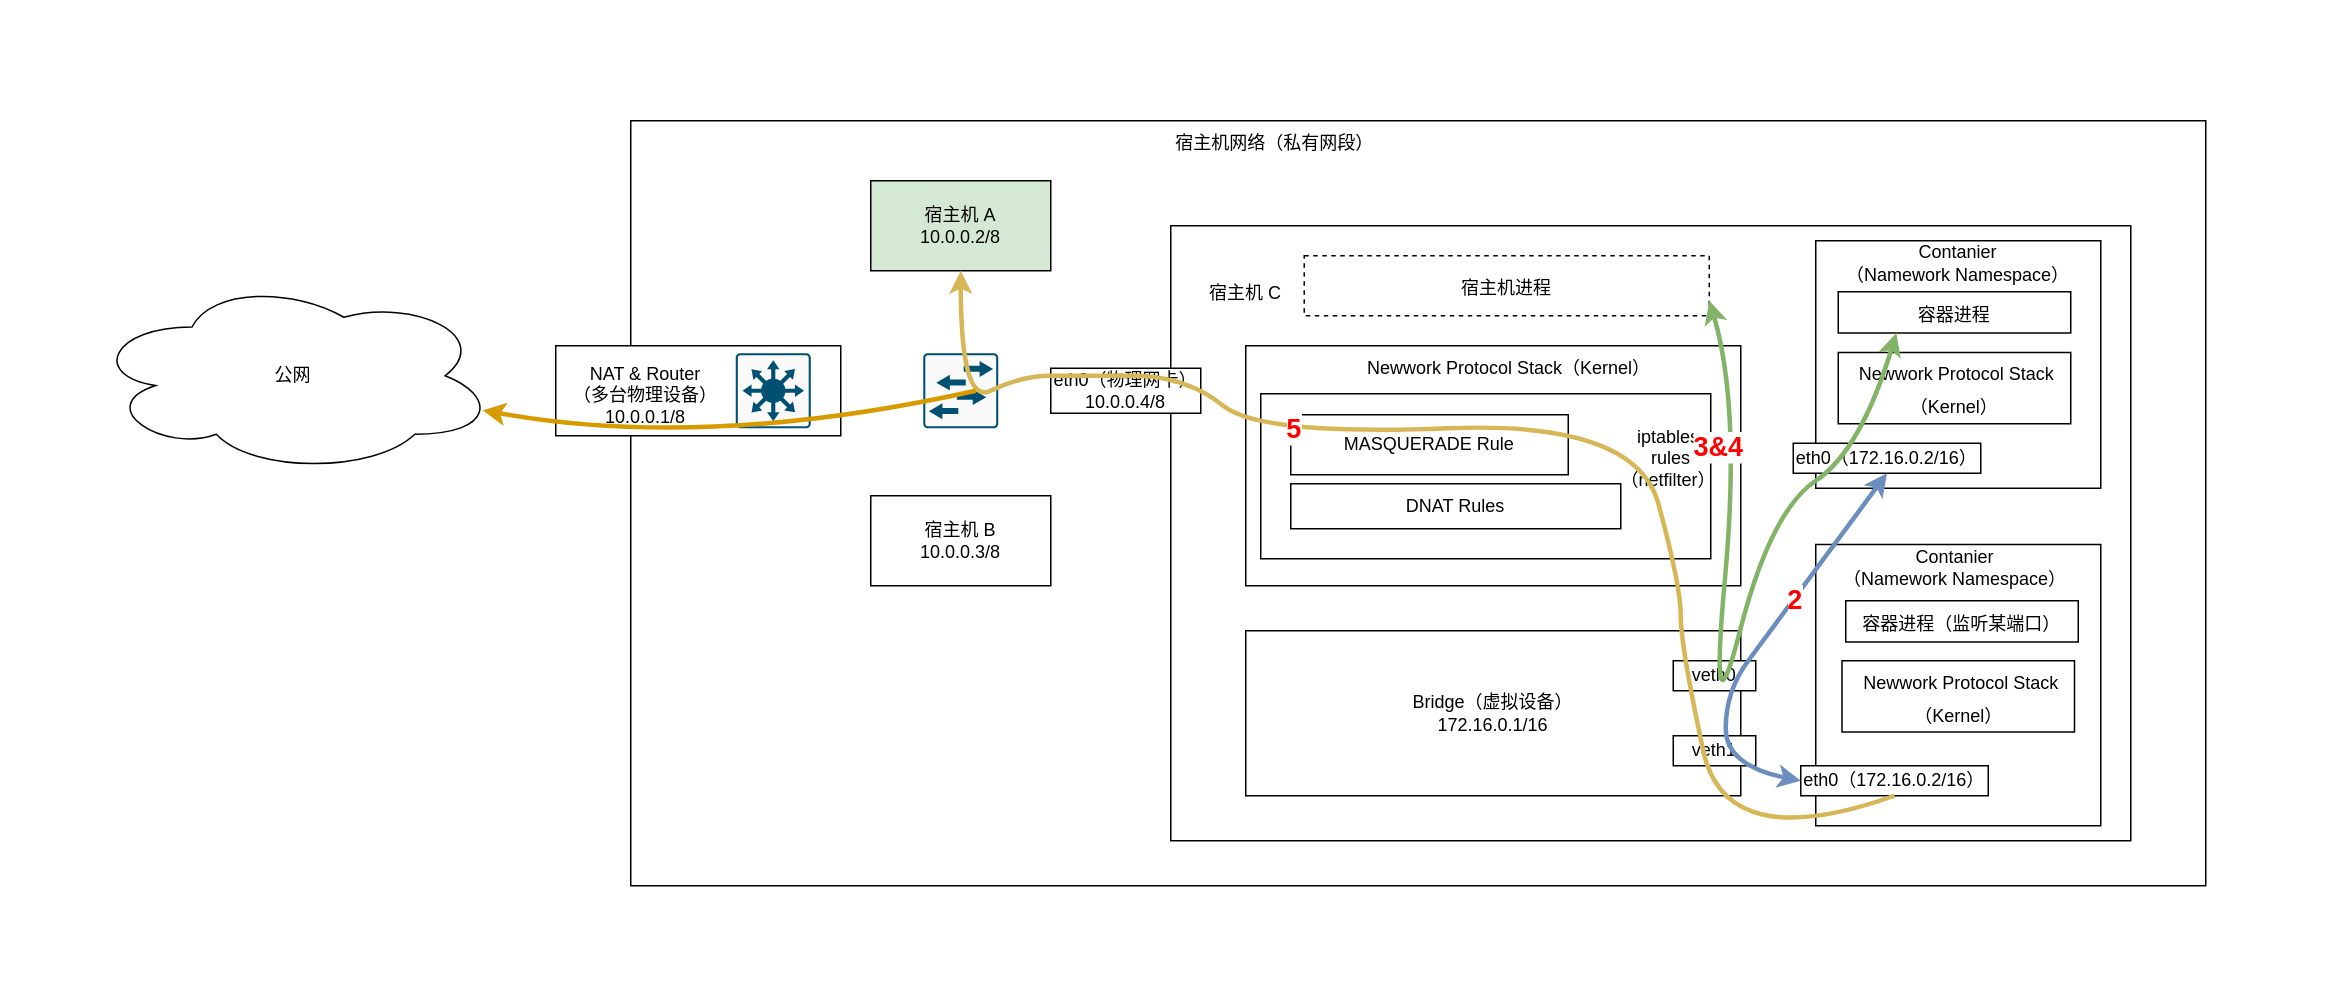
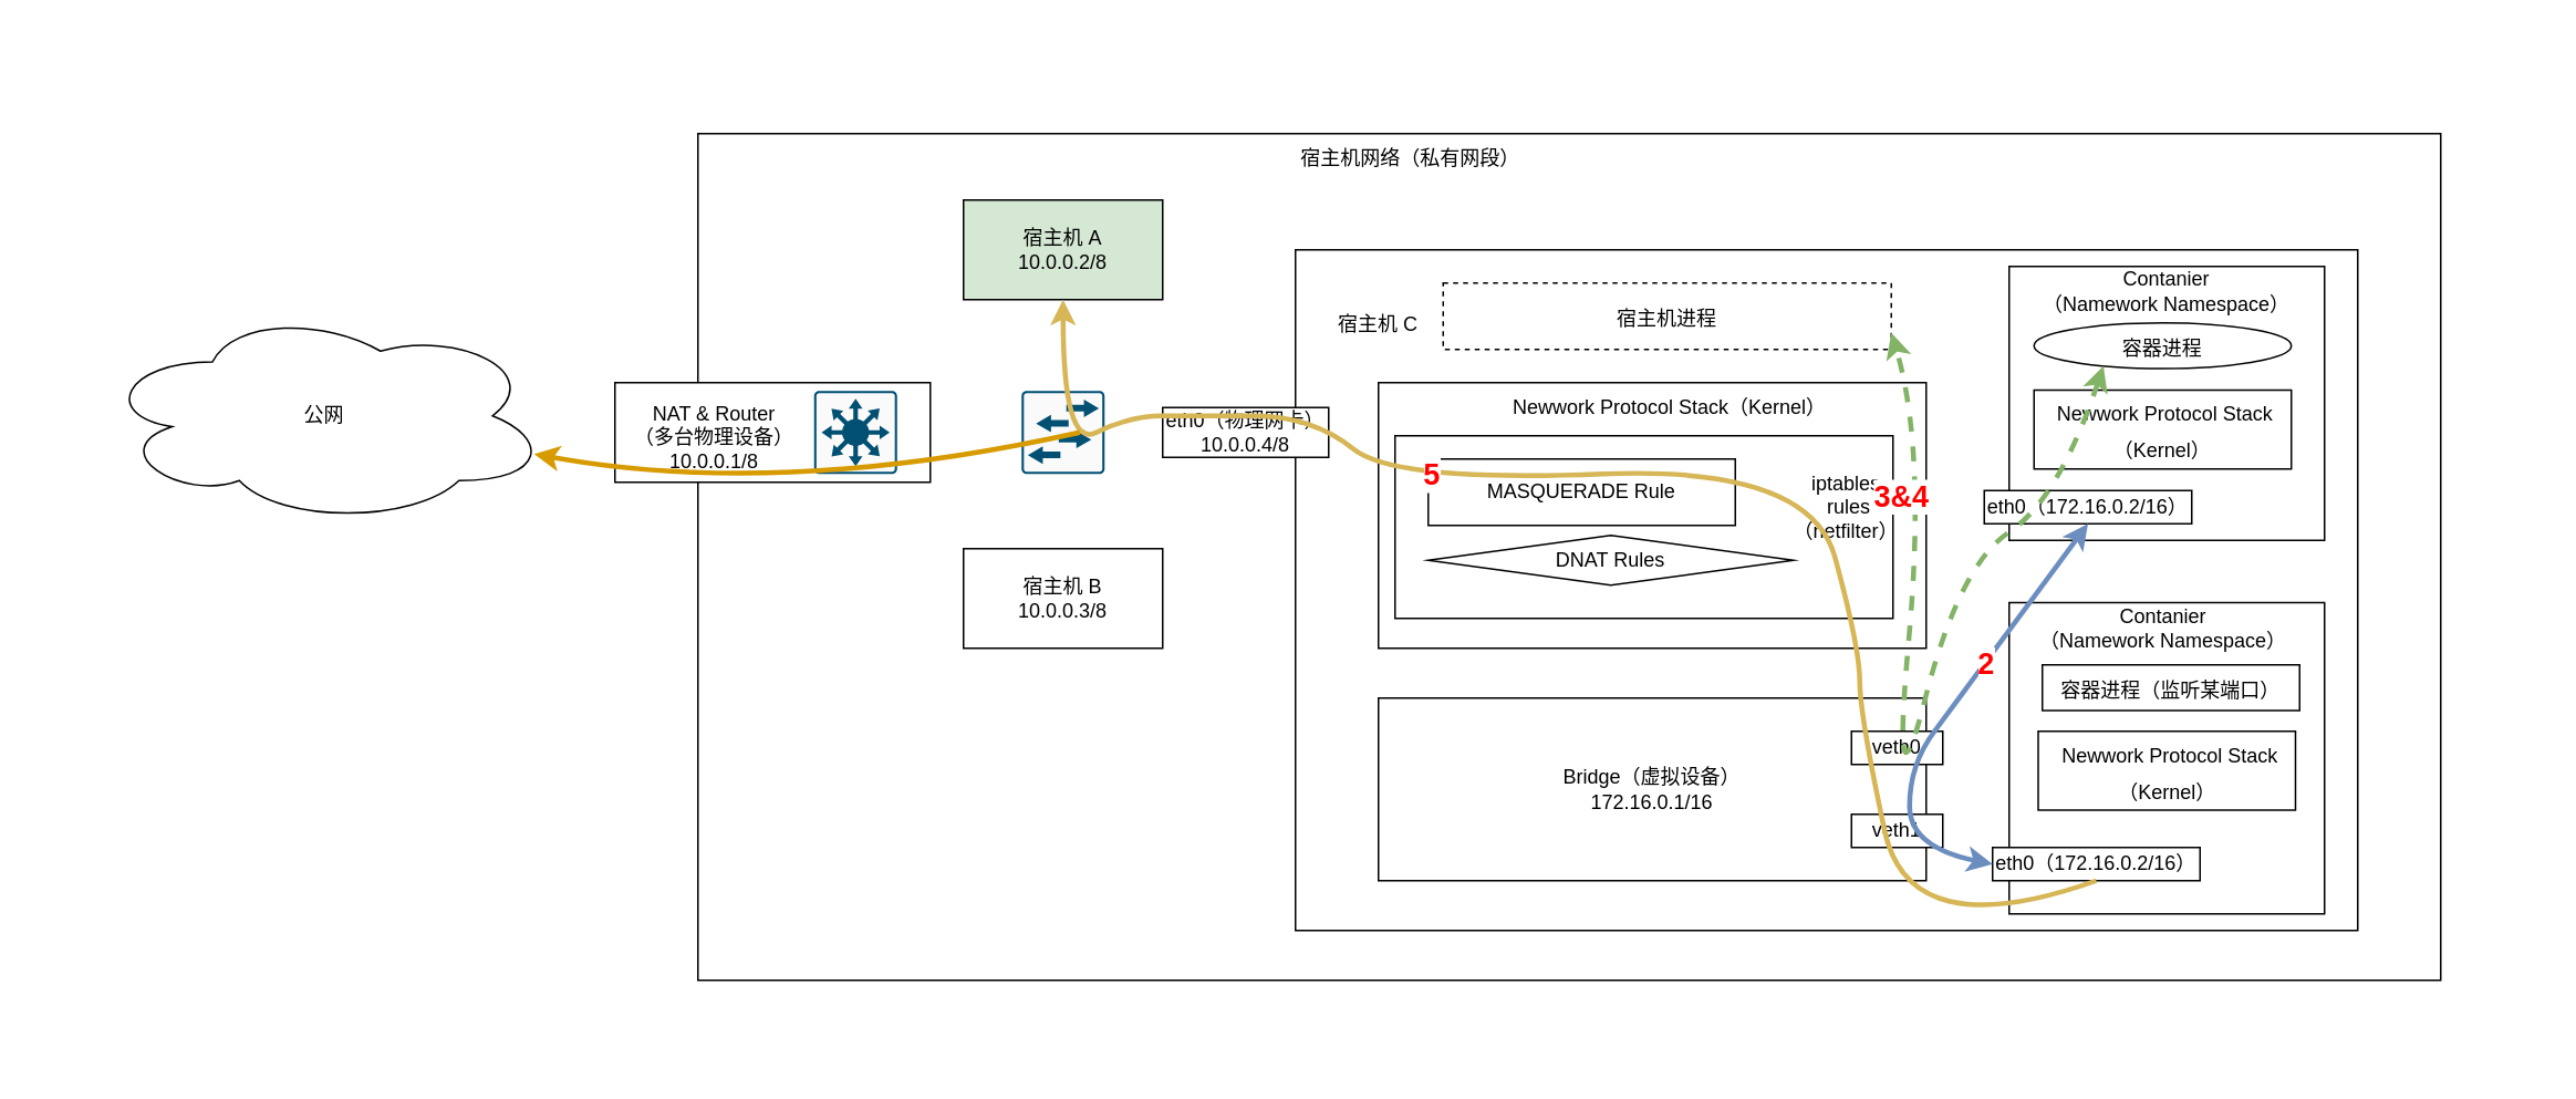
  <mxCell id="0" />
  <mxCell id="1" parent="0" />
  <mxCell id="2" value="" style="rounded=0;whiteSpace=wrap;html=1;strokeColor=none;" parent="1" vertex="1"><mxGeometry x="20" y="20" width="1510" height="620" as="geometry" /></mxCell>
  <mxCell id="3" value="" style="rounded=0;whiteSpace=wrap;html=1;" vertex="1" parent="1"><mxGeometry x="420" y="80" width="1050" height="510" as="geometry" /></mxCell>
  <mxCell id="4" value="宿主机网络（私有网段）" style="text;html=1;strokeColor=none;fillColor=none;align=center;verticalAlign=middle;whiteSpace=wrap;rounded=0;" vertex="1" parent="1"><mxGeometry x="767.5" y="80" width="162.5" height="30" as="geometry" /></mxCell>
  <mxCell id="5" value="公网" style="ellipse;shape=cloud;whiteSpace=wrap;html=1;" vertex="1" parent="1"><mxGeometry x="60" y="185" width="270" height="130" as="geometry" /></mxCell>
  <mxCell id="6" value="" style="rounded=0;whiteSpace=wrap;html=1;" vertex="1" parent="1"><mxGeometry x="370" y="230" width="190" height="60" as="geometry" /></mxCell>
  <mxCell id="7" value="宿主机 A&lt;br&gt;10.0.0.2/8" style="rounded=0;whiteSpace=wrap;html=1;fillColor=#d5e8d4;" vertex="1" parent="1"><mxGeometry x="580" y="120" width="120" height="60" as="geometry" /></mxCell>
  <mxCell id="8" value="宿主机 B&lt;br&gt;10.0.0.3/8" style="rounded=0;whiteSpace=wrap;html=1;" vertex="1" parent="1"><mxGeometry x="580" y="330" width="120" height="60" as="geometry" /></mxCell>
  <mxCell id="9" value="" style="sketch=0;points=[[0.015,0.015,0],[0.985,0.015,0],[0.985,0.985,0],[0.015,0.985,0],[0.25,0,0],[0.5,0,0],[0.75,0,0],[1,0.25,0],[1,0.5,0],[1,0.75,0],[0.75,1,0],[0.5,1,0],[0.25,1,0],[0,0.75,0],[0,0.5,0],[0,0.25,0]];verticalLabelPosition=bottom;html=1;verticalAlign=top;aspect=fixed;align=center;pointerEvents=1;shape=mxgraph.cisco19.rect;prIcon=l3_switch;fillColor=#FAFAFA;strokeColor=#005073;" vertex="1" parent="1"><mxGeometry x="490" y="235" width="50" height="50" as="geometry" /></mxCell>
  <mxCell id="10" value="" style="sketch=0;points=[[0.015,0.015,0],[0.985,0.015,0],[0.985,0.985,0],[0.015,0.985,0],[0.25,0,0],[0.5,0,0],[0.75,0,0],[1,0.25,0],[1,0.5,0],[1,0.75,0],[0.75,1,0],[0.5,1,0],[0.25,1,0],[0,0.75,0],[0,0.5,0],[0,0.25,0]];verticalLabelPosition=bottom;html=1;verticalAlign=top;aspect=fixed;align=center;pointerEvents=1;shape=mxgraph.cisco19.rect;prIcon=l2_switch;fillColor=#FAFAFA;strokeColor=#005073;" vertex="1" parent="1"><mxGeometry x="615" y="235" width="50" height="50" as="geometry" /></mxCell>
  <mxCell id="11" value="NAT &amp;amp; Router&lt;br&gt;（多台物理设备）&lt;br&gt;10.0.0.1/8" style="text;html=1;strokeColor=none;fillColor=none;align=center;verticalAlign=middle;whiteSpace=wrap;rounded=0;" vertex="1" parent="1"><mxGeometry x="380" y="240" width="100" height="45" as="geometry" /></mxCell>
  <mxCell id="12" value="" style="rounded=0;whiteSpace=wrap;html=1;" vertex="1" parent="1"><mxGeometry x="780" y="150" width="640" height="410" as="geometry" /></mxCell>
  <mxCell id="13" value="宿主机 C&lt;br&gt;" style="text;html=1;strokeColor=none;fillColor=none;align=center;verticalAlign=middle;whiteSpace=wrap;rounded=0;" vertex="1" parent="1"><mxGeometry x="800" y="180" width="60" height="30" as="geometry" /></mxCell>
  <mxCell id="14" value="" style="rounded=0;whiteSpace=wrap;html=1;" vertex="1" parent="1"><mxGeometry x="1210" y="160" width="190" height="165" as="geometry" /></mxCell>
  <mxCell id="15" value="Bridge（虚拟设备）&lt;br&gt;172.16.0.1/16" style="rounded=0;whiteSpace=wrap;html=1;" vertex="1" parent="1"><mxGeometry x="830" y="420" width="330" height="110" as="geometry" /></mxCell>
  <mxCell id="16" value="eth0（物理网卡）&lt;br&gt;10.0.0.4/8" style="rounded=0;whiteSpace=wrap;html=1;" vertex="1" parent="1"><mxGeometry x="700" y="245" width="100" height="30" as="geometry" /></mxCell>
  <mxCell id="17" value="" style="rounded=0;whiteSpace=wrap;html=1;" vertex="1" parent="1"><mxGeometry x="830" y="230" width="330" height="160" as="geometry" /></mxCell>
  <mxCell id="18" value="" style="rounded=0;whiteSpace=wrap;html=1;" vertex="1" parent="1"><mxGeometry x="840" y="262" width="300" height="110" as="geometry" /></mxCell>
  <mxCell id="19" value="&lt;span&gt;MASQUERADE Rule&lt;/span&gt;" style="rounded=0;whiteSpace=wrap;html=1;" vertex="1" parent="1"><mxGeometry x="860" y="276" width="185" height="40" as="geometry" /></mxCell>
  <mxCell id="20" value="&amp;nbsp;Newwork Protocol Stack（Kernel）" style="text;html=1;strokeColor=none;fillColor=none;align=center;verticalAlign=middle;whiteSpace=wrap;rounded=0;" vertex="1" parent="1"><mxGeometry x="884" y="230" width="240" height="30" as="geometry" /></mxCell>
- <mxCell id="21" value="&lt;span&gt;DNAT Rules&lt;/span&gt;" style="rounded=0;whiteSpace=wrap;html=1;" vertex="1" parent="1"><mxGeometry x="860" y="322" width="220" height="30" as="geometry" /></mxCell>
+ <mxCell id="21" value="&lt;span&gt;DNAT Rules&lt;/span&gt;" style="rhombus;whiteSpace=wrap;html=1;" vertex="1" parent="1"><mxGeometry x="860" y="322" width="220" height="30" as="geometry" /></mxCell>
  <mxCell id="22" value="iptables&lt;br&gt;&amp;nbsp;rules&lt;br&gt;（netfilter）" style="text;html=1;strokeColor=none;fillColor=none;align=center;verticalAlign=middle;whiteSpace=wrap;rounded=0;" vertex="1" parent="1"><mxGeometry x="1087" y="290" width="50" height="30" as="geometry" /></mxCell>
  <mxCell id="23" value="veth0" style="rounded=0;whiteSpace=wrap;html=1;" vertex="1" parent="1"><mxGeometry x="1115" y="440" width="55" height="20" as="geometry" /></mxCell>
  <mxCell id="24" value="veth1" style="rounded=0;whiteSpace=wrap;html=1;" vertex="1" parent="1"><mxGeometry x="1115" y="490" width="55" height="20" as="geometry" /></mxCell>
  <mxCell id="25" value="eth0（172.16.0.2/16）" style="rounded=0;whiteSpace=wrap;html=1;" vertex="1" parent="1"><mxGeometry x="1195" y="295" width="125" height="20" as="geometry" /></mxCell>
  <mxCell id="26" value="Contanier&lt;br&gt;（Namework Namespace）" style="text;html=1;strokeColor=none;fillColor=none;align=center;verticalAlign=middle;whiteSpace=wrap;rounded=0;" vertex="1" parent="1"><mxGeometry x="1225" y="160" width="160" height="30" as="geometry" /></mxCell>
  <mxCell id="27" value="" style="rounded=0;whiteSpace=wrap;html=1;" vertex="1" parent="1"><mxGeometry x="1210" y="362.5" width="190" height="187.5" as="geometry" /></mxCell>
  <mxCell id="28" value="Contanier&lt;br&gt;（Namework Namespace）" style="text;html=1;strokeColor=none;fillColor=none;align=center;verticalAlign=middle;whiteSpace=wrap;rounded=0;" vertex="1" parent="1"><mxGeometry x="1222.5" y="362.5" width="160" height="30" as="geometry" /></mxCell>
  <mxCell id="29" value="eth0（172.16.0.2/16）" style="rounded=0;whiteSpace=wrap;html=1;" vertex="1" parent="1"><mxGeometry x="1200" y="510" width="125" height="20" as="geometry" /></mxCell>
  <mxCell id="30" value="" style="curved=1;endArrow=classic;html=1;startArrow=classic;startFill=1;entryX=0.5;entryY=1;entryDx=0;entryDy=0;exitX=0;exitY=0.5;exitDx=0;exitDy=0;fillColor=#dae8fc;strokeColor=#6c8ebf;strokeWidth=3;" edge="1" parent="1" source="29" target="25"><mxGeometry width="50" height="50" relative="1" as="geometry"><mxPoint x="1130" y="170" as="sourcePoint" /><mxPoint x="1180" y="120" as="targetPoint" /><Array as="points"><mxPoint x="1150" y="510" /><mxPoint x="1150" y="460" /><mxPoint x="1180" y="420" /></Array></mxGeometry></mxCell>
  <mxCell id="31" value="&lt;font color=&quot;#ff0000&quot; size=&quot;1&quot;&gt;&lt;b style=&quot;font-size: 18px&quot;&gt;2&lt;/b&gt;&lt;/font&gt;" style="edgeLabel;html=1;align=center;verticalAlign=middle;resizable=0;points=[];" vertex="1" connectable="0" parent="30"><mxGeometry x="0.504" relative="1" as="geometry"><mxPoint x="-21" y="29" as="offset" /></mxGeometry></mxCell>
  <mxCell id="32" value="&lt;span style=&quot;color: rgb(0 , 0 , 0) ; font-size: 12px&quot;&gt;宿主机进程&lt;/span&gt;" style="rounded=0;whiteSpace=wrap;html=1;fontSize=18;fontColor=#FF0000;dashed=1;" vertex="1" parent="1"><mxGeometry x="869" y="170" width="270" height="40" as="geometry" /></mxCell>
- <mxCell id="33" value="&lt;span style=&quot;color: rgb(0 , 0 , 0) ; font-size: 12px&quot;&gt;容器进程&lt;/span&gt;" style="rounded=0;whiteSpace=wrap;html=1;fontSize=18;fontColor=#FF0000;" vertex="1" parent="1"><mxGeometry x="1225" y="194" width="155" height="27.5" as="geometry" /></mxCell>
+ <mxCell id="33" value="&lt;span style=&quot;color: rgb(0 , 0 , 0) ; font-size: 12px&quot;&gt;容器进程&lt;/span&gt;" style="ellipse;whiteSpace=wrap;html=1;fontSize=18;fontColor=#FF0000;" vertex="1" parent="1"><mxGeometry x="1225" y="194" width="155" height="27.5" as="geometry" /></mxCell>
  <mxCell id="34" value="&lt;font style=&quot;font-size: 12px&quot;&gt;&lt;span style=&quot;color: rgb(0 , 0 , 0)&quot;&gt;&amp;nbsp;Newwork Protocol Stack&lt;/span&gt;&lt;br style=&quot;color: rgb(0 , 0 , 0)&quot;&gt;&lt;span style=&quot;color: rgb(0 , 0 , 0)&quot;&gt;（Kernel）&lt;/span&gt;&lt;/font&gt;" style="rounded=0;whiteSpace=wrap;html=1;fontSize=18;fontColor=#FF0000;" vertex="1" parent="1"><mxGeometry x="1225" y="234.5" width="155" height="47.5" as="geometry" /></mxCell>
- <mxCell id="35" value="" style="curved=1;endArrow=classic;html=1;startArrow=classic;startFill=1;entryX=1;entryY=0.75;entryDx=0;entryDy=0;fillColor=#d5e8d4;strokeColor=#82b366;strokeWidth=3;exitX=0.25;exitY=1;exitDx=0;exitDy=0;" edge="1" parent="1" source="33" target="32"><mxGeometry width="50" height="50" relative="1" as="geometry"><mxPoint x="1220" y="250" as="sourcePoint" /><mxPoint x="1205" y="315" as="targetPoint" /><Array as="points"><mxPoint x="1240" y="300" /><mxPoint x="1180" y="340" /><mxPoint x="1139" y="500" /><mxPoint x="1160" y="270" /></Array></mxGeometry></mxCell>
+ <mxCell id="35" value="" style="curved=1;endArrow=classic;html=1;startArrow=classic;startFill=1;entryX=1;entryY=0.75;entryDx=0;entryDy=0;fillColor=#d5e8d4;strokeColor=#82b366;strokeWidth=3;exitX=0.25;exitY=1;exitDx=0;exitDy=0;dashed=1;" edge="1" parent="1" source="33" target="32"><mxGeometry width="50" height="50" relative="1" as="geometry"><mxPoint x="1220" y="250" as="sourcePoint" /><mxPoint x="1205" y="315" as="targetPoint" /><Array as="points"><mxPoint x="1240" y="300" /><mxPoint x="1180" y="340" /><mxPoint x="1139" y="500" /><mxPoint x="1160" y="270" /></Array></mxGeometry></mxCell>
  <mxCell id="36" value="&lt;font color=&quot;#ff0000&quot; size=&quot;1&quot;&gt;&lt;b style=&quot;font-size: 18px&quot;&gt;3&amp;amp;4&lt;/b&gt;&lt;/font&gt;" style="edgeLabel;html=1;align=center;verticalAlign=middle;resizable=0;points=[];" vertex="1" connectable="0" parent="35"><mxGeometry x="0.504" relative="1" as="geometry"><mxPoint x="-8" y="-53" as="offset" /></mxGeometry></mxCell>
  <mxCell id="37" value="&lt;font color=&quot;#ff0000&quot; style=&quot;font-size: 18px&quot;&gt;&lt;b&gt;5&lt;/b&gt;&lt;/font&gt;" style="curved=1;endArrow=classic;html=1;startArrow=none;startFill=0;fillColor=#fff2cc;strokeColor=#d6b656;strokeWidth=3;endFill=1;exitX=0.5;exitY=1;exitDx=0;exitDy=0;" edge="1" parent="1" source="29" target="7"><mxGeometry x="0.322" y="-3" width="50" height="50" relative="1" as="geometry"><mxPoint x="1273.75" y="231.5" as="sourcePoint" /><mxPoint x="1149" y="210" as="targetPoint" /><Array as="points"><mxPoint x="1150" y="570" /><mxPoint x="1120" y="430" /><mxPoint x="1120" y="390" /><mxPoint x="1090" y="280" /><mxPoint x="840" y="290" /><mxPoint x="790" y="250" /><mxPoint x="720" y="250" /><mxPoint x="680" y="250" /><mxPoint x="640" y="270" /></Array><mxPoint as="offset" /></mxGeometry></mxCell>
  <mxCell id="38" value="" style="curved=1;endArrow=classic;html=1;startArrow=none;startFill=0;fillColor=#ffe6cc;strokeColor=#d79b00;strokeWidth=3;endFill=1;" edge="1" parent="1" target="5"><mxGeometry width="50" height="50" relative="1" as="geometry"><mxPoint x="650" y="260" as="sourcePoint" /><mxPoint x="647.692" y="190" as="targetPoint" /><Array as="points"><mxPoint x="470" y="300" /></Array></mxGeometry></mxCell>
  <mxCell id="39" value="&lt;font style=&quot;font-size: 12px&quot;&gt;&lt;span style=&quot;color: rgb(0 , 0 , 0)&quot;&gt;&amp;nbsp;Newwork Protocol Stack&lt;/span&gt;&lt;br style=&quot;color: rgb(0 , 0 , 0)&quot;&gt;&lt;span style=&quot;color: rgb(0 , 0 , 0)&quot;&gt;（Kernel）&lt;/span&gt;&lt;/font&gt;" style="rounded=0;whiteSpace=wrap;html=1;fontSize=18;fontColor=#FF0000;" vertex="1" parent="1"><mxGeometry x="1227.5" y="440" width="155" height="47.5" as="geometry" /></mxCell>
  <mxCell id="40" value="&lt;span style=&quot;color: rgb(0 , 0 , 0) ; font-size: 12px&quot;&gt;容器进程（监听某端口）&lt;/span&gt;" style="rounded=0;whiteSpace=wrap;html=1;fontSize=18;fontColor=#FF0000;" vertex="1" parent="1"><mxGeometry x="1230" y="400" width="155" height="27.5" as="geometry" /></mxCell>
